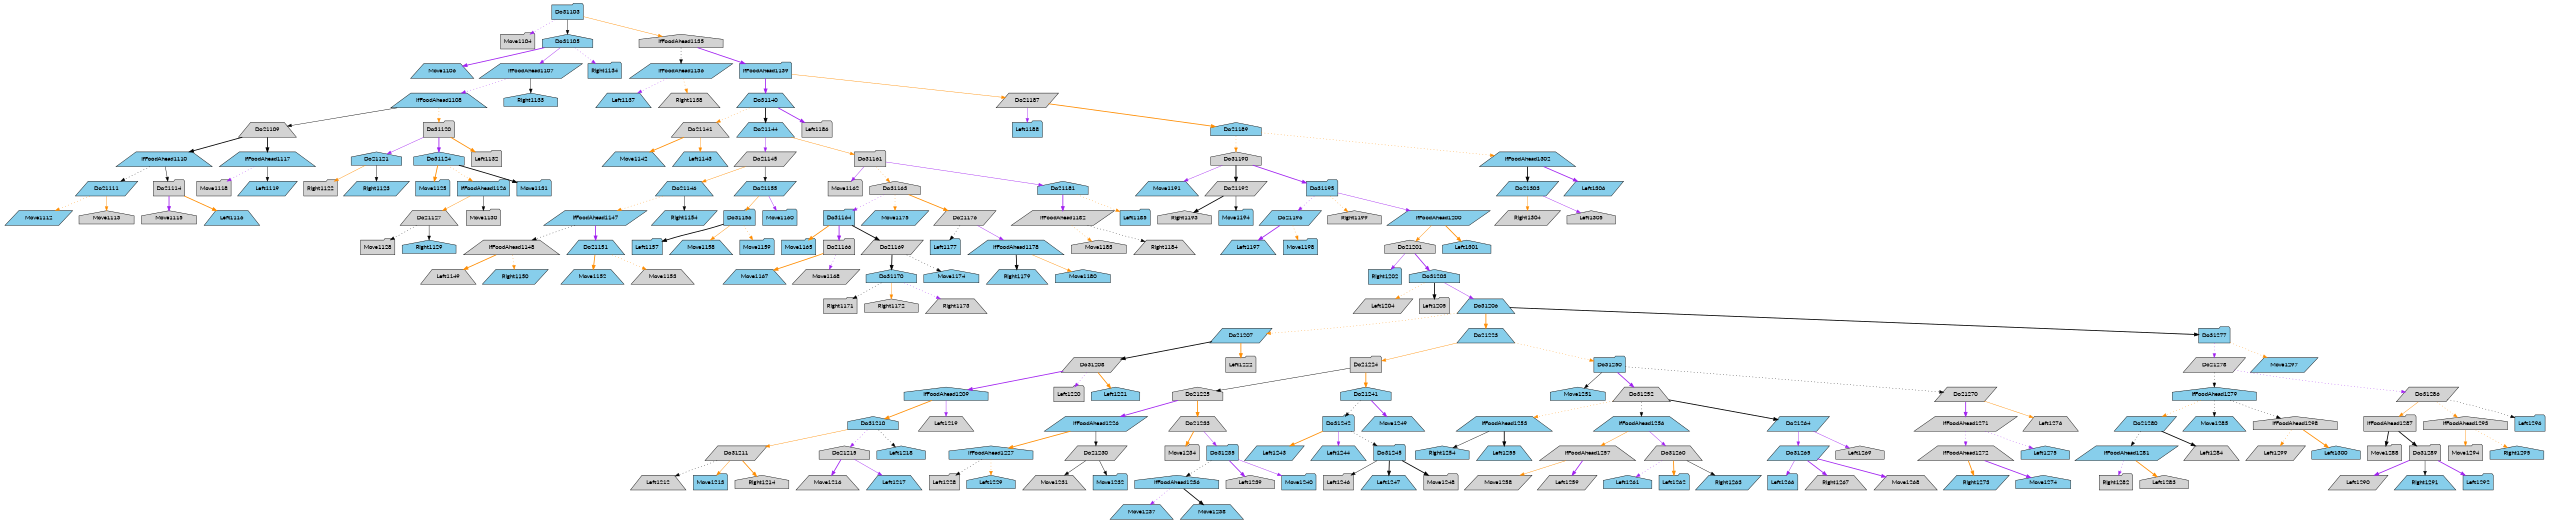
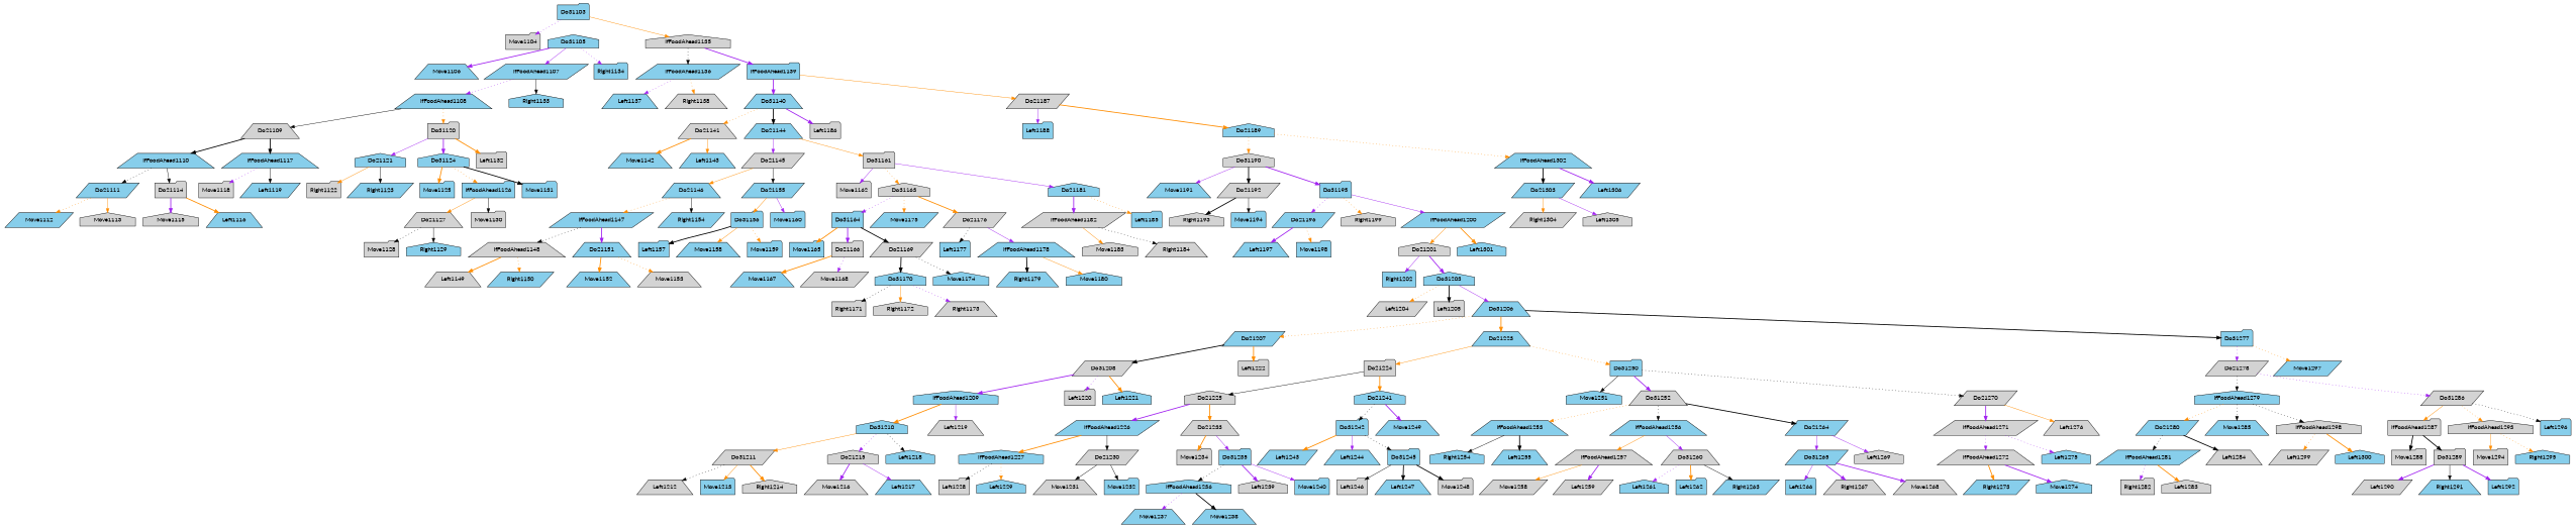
  digraph {
    fontname=Lato
    node [fillcolor=skyblue fontname=Lato shape=folder style=filled]
    edge [color=darkorange fontname=Lato style=bold]
    Move1104 [fillcolor=lightgrey]
    Do31103
    Do31105 [shape=house]
    IfFoodAhead1135 [fillcolor=lightgrey shape=house]
    Move1106 [shape=trapezium]
    IfFoodAhead1107 [shape=parallelogram]
    Right1134
    IfFoodAhead1136 [shape=parallelogram]
    IfFoodAhead1139
    IfFoodAhead1108 [shape=trapezium]
    Right1133 [shape=house]
    Do21111 [shape=parallelogram]
    Move1112 [shape=parallelogram]
    Move1113 [fillcolor=lightgrey shape=house]
    IfFoodAhead1110 [shape=trapezium]
    Do21114 [fillcolor=lightgrey]
    Move1115 [fillcolor=lightgrey shape=house]
    Left1116 [shape=trapezium]
    Do21109 [fillcolor=lightgrey shape=trapezium]
    IfFoodAhead1117 [shape=trapezium]
    Move1118 [fillcolor=lightgrey]
    Left1119 [shape=parallelogram]
    Do31120 [fillcolor=lightgrey]
    Do21121 [shape=house]
    Do31124 [shape=house]
    Left1132 [fillcolor=lightgrey]
    Right1122 [fillcolor=lightgrey]
    Right1123 [shape=parallelogram]
    Move1125
    IfFoodAhead1126
    Move1131
    Do21127 [fillcolor=lightgrey shape=trapezium]
    Move1130 [fillcolor=lightgrey]
    Move1128 [fillcolor=lightgrey]
    Right1129 [shape=house]
    Left1137 [shape=trapezium]
    Right1138 [fillcolor=lightgrey shape=trapezium]
    Do31140 [shape=trapezium]
    Do21187 [fillcolor=lightgrey shape=parallelogram]
    Do21141 [fillcolor=lightgrey shape=trapezium]
    Move1142 [shape=trapezium]
    Left1143 [shape=trapezium]
    Do21144 [shape=trapezium]
    Left1186 [fillcolor=lightgrey]
    Do21145 [fillcolor=lightgrey shape=parallelogram]
    Do31161 [fillcolor=lightgrey]
    IfFoodAhead1148 [fillcolor=lightgrey shape=trapezium]
    Left1149 [fillcolor=lightgrey shape=trapezium]
    Right1150 [shape=parallelogram]
    IfFoodAhead1147 [shape=parallelogram]
    Do21151 [shape=trapezium]
    Move1152 [shape=trapezium]
    Move1153 [fillcolor=lightgrey shape=trapezium]
    Do21146 [shape=trapezium]
    Right1154 [shape=parallelogram]
    Do21155 [shape=parallelogram]
    Do31156
    Move1160
    Left1157
    Move1158 [shape=trapezium]
    Move1159
    Move1162 [fillcolor=lightgrey]
    Do31163 [fillcolor=lightgrey shape=house]
    Do21181 [shape=house]
    Do31164
    Move1175 [shape=parallelogram]
    Do21176 [fillcolor=lightgrey shape=parallelogram]
    IfFoodAhead1182 [fillcolor=lightgrey shape=parallelogram]
    Left1185
    Move1165
    Do21166 [fillcolor=lightgrey]
    Do21169 [fillcolor=lightgrey shape=parallelogram]
    Move1167 [shape=trapezium]
    Move1168 [fillcolor=lightgrey shape=parallelogram]
    Do31170 [shape=house]
    Move1174 [shape=house]
    Right1171 [fillcolor=lightgrey]
    Right1172 [fillcolor=lightgrey shape=house]
    Right1173 [fillcolor=lightgrey shape=trapezium]
    Left1177
    IfFoodAhead1178 [shape=trapezium]
    Right1179 [shape=trapezium]
    Move1180 [shape=house]
    Move1183 [fillcolor=lightgrey shape=house]
    Right1184 [fillcolor=lightgrey shape=trapezium]
    Left1188
    Do21189 [shape=house]
    Do31190 [fillcolor=lightgrey shape=house]
    IfFoodAhead1302 [shape=trapezium]
    Move1191 [shape=trapezium]
    Do21192 [fillcolor=lightgrey shape=parallelogram]
    Do31195
    Right1193 [fillcolor=lightgrey shape=house]
    Move1194
    Do21196 [shape=parallelogram]
    Right1199 [fillcolor=lightgrey shape=house]
    IfFoodAhead1200 [shape=parallelogram]
    Left1197 [shape=trapezium]
    Move1198
    Do21201 [fillcolor=lightgrey shape=house]
    Left1301 [shape=house]
    Right1202
    Do31203 [shape=house]
    Left1204 [fillcolor=lightgrey shape=parallelogram]
    Left1205 [fillcolor=lightgrey]
    Do31206 [shape=trapezium]
    Do21207 [shape=parallelogram]
    Do21223 [shape=trapezium]
    Do31277
    Do31211 [fillcolor=lightgrey shape=parallelogram]
    Left1212 [fillcolor=lightgrey shape=trapezium]
    Move1213
    Right1214 [fillcolor=lightgrey shape=house]
    Do31210 [shape=house]
    Do21215 [fillcolor=lightgrey shape=house]
    Left1218 [shape=house]
    Move1216 [fillcolor=lightgrey shape=trapezium]
    Left1217 [shape=trapezium]
    IfFoodAhead1209 [shape=house]
    Left1219 [fillcolor=lightgrey shape=trapezium]
    Do31208 [fillcolor=lightgrey shape=parallelogram]
    Left1220 [fillcolor=lightgrey]
    Left1221 [shape=house]
    Left1222 [fillcolor=lightgrey]
    Do21224 [fillcolor=lightgrey]
    Do31250
    Do21278 [fillcolor=lightgrey shape=parallelogram]
    Move1297 [shape=parallelogram]
    IfFoodAhead1227 [shape=house]
    Left1228 [fillcolor=lightgrey]
    Left1229 [shape=house]
    IfFoodAhead1226 [shape=parallelogram]
    Do21230 [fillcolor=lightgrey shape=parallelogram]
    Move1231 [fillcolor=lightgrey shape=trapezium]
    Move1232
    Do21225 [fillcolor=lightgrey shape=house]
    Do21233 [fillcolor=lightgrey shape=trapezium]
    Move1234 [fillcolor=lightgrey]
    Do31235
    IfFoodAhead1236 [shape=house]
    Left1239 [fillcolor=lightgrey shape=house]
    Move1240
    Move1237 [shape=trapezium]
    Move1238 [shape=trapezium]
    Do21241 [shape=house]
    Do31242
    Move1249 [shape=trapezium]
    Left1243 [shape=parallelogram]
    Left1244 [shape=trapezium]
    Do31245
    Left1246 [fillcolor=lightgrey]
    Left1247 [shape=trapezium]
    Move1248 [fillcolor=lightgrey]
    Move1251 [shape=house]
    Do31252 [fillcolor=lightgrey shape=trapezium]
    Do21270 [fillcolor=lightgrey shape=parallelogram]
    IfFoodAhead1253 [shape=trapezium]
    IfFoodAhead1256 [shape=trapezium]
    Do21264 [shape=parallelogram]
    IfFoodAhead1271 [fillcolor=lightgrey shape=parallelogram]
    Left1276 [fillcolor=lightgrey shape=trapezium]
    Right1254 [shape=house]
    Left1255 [shape=trapezium]
    IfFoodAhead1257 [fillcolor=lightgrey shape=trapezium]
    Do31260 [fillcolor=lightgrey shape=trapezium]
    Do31265 [shape=parallelogram]
    Left1269 [fillcolor=lightgrey shape=house]
    Move1258 [fillcolor=lightgrey shape=parallelogram]
    Left1259 [fillcolor=lightgrey shape=parallelogram]
    Left1261 [shape=house]
    Left1262
    Right1263 [shape=parallelogram]
    Left1266
    Right1267 [fillcolor=lightgrey shape=trapezium]
    Move1268 [fillcolor=lightgrey shape=trapezium]
    IfFoodAhead1272 [fillcolor=lightgrey shape=trapezium]
    Right1273 [shape=parallelogram]
    Move1274 [shape=house]
    Left1275 [shape=house]
    IfFoodAhead1281 [shape=parallelogram]
    Right1282 [fillcolor=lightgrey]
    Left1283 [fillcolor=lightgrey shape=house]
    Do21280 [shape=parallelogram]
    Left1284 [fillcolor=lightgrey shape=trapezium]
    IfFoodAhead1279 [shape=house]
    Move1285 [shape=trapezium]
    IfFoodAhead1298 [fillcolor=lightgrey shape=house]
    Do31286 [fillcolor=lightgrey shape=parallelogram]
    IfFoodAhead1287 [fillcolor=lightgrey]
    IfFoodAhead1293 [fillcolor=lightgrey shape=house]
    Left1296
    Move1288 [fillcolor=lightgrey]
    Do31289 [fillcolor=lightgrey]
    n194 [fillcolor=lightgrey label=Left1290 shape=parallelogram]
    Right1291 [shape=trapezium]
    Left1292
    Move1294 [fillcolor=lightgrey]
    Right1295 [shape=house]
    Left1299 [fillcolor=lightgrey shape=parallelogram]
    Left1300 [shape=house]
    Do21303 [shape=parallelogram]
    Left1306 [shape=parallelogram]
    Right1304 [fillcolor=lightgrey shape=parallelogram]
    Left1305 [fillcolor=lightgrey shape=house]
    Do31103 -> Move1104 [color=purple style=dotted]
-   Do31103 -> Do31105 [color=black style=solid]
    Do31103 -> IfFoodAhead1135 [style=solid]
    Do31105 -> Move1106 [color=purple]
    Do31105 -> IfFoodAhead1107 [color=purple style=solid]
    Do31105 -> Right1134 [color=purple style=dotted]
    IfFoodAhead1135 -> IfFoodAhead1136 [color=black style=dotted]
    IfFoodAhead1135 -> IfFoodAhead1139 [color=purple]
    IfFoodAhead1107 -> IfFoodAhead1108 [color=purple style=dotted]
    IfFoodAhead1107 -> Right1133 [color=black style=solid]
    IfFoodAhead1136 -> Left1137 [color=purple style=dotted]
    IfFoodAhead1136 -> Right1138 [style=dotted]
    IfFoodAhead1139 -> Do31140 [color=purple]
    IfFoodAhead1139 -> Do21187 [style=solid]
    IfFoodAhead1108 -> Do21109 [color=black style=solid]
    IfFoodAhead1108 -> Do31120 [style=dotted]
    Do21111 -> Move1112 [style=dotted]
    Do21111 -> Move1113 [style=solid]
    IfFoodAhead1110 -> Do21111 [color=black style=dotted]
    IfFoodAhead1110 -> Do21114 [color=black style=solid]
    Do21114 -> Move1115 [color=purple]
    Do21114 -> Left1116
    Do21109 -> IfFoodAhead1110 [color=black]
    Do21109 -> IfFoodAhead1117 [color=black]
    IfFoodAhead1117 -> Move1118 [color=purple style=dotted]
    IfFoodAhead1117 -> Left1119 [color=black style=solid]
    Do31120 -> Do21121 [color=purple style=solid]
    Do31120 -> Do31124 [color=purple]
    Do31120 -> Left1132
    Do21121 -> Right1122 [style=solid]
    Do21121 -> Right1123 [color=black style=solid]
    Do31124 -> Move1125
    Do31124 -> IfFoodAhead1126 [style=dotted]
    Do31124 -> Move1131 [color=black]
    IfFoodAhead1126 -> Do21127 [style=solid]
    IfFoodAhead1126 -> Move1130 [color=black style=solid]
    Do21127 -> Move1128 [color=black style=dotted]
    Do21127 -> Right1129 [color=black style=solid]
    Do31140 -> Do21141 [style=dotted]
    Do31140 -> Do21144 [color=black]
    Do31140 -> Left1186 [color=purple]
    Do21187 -> Left1188 [color=purple style=solid]
    Do21187 -> Do21189
    Do21141 -> Move1142
    Do21141 -> Left1143 [style=solid]
    Do21144 -> Do21145 [color=purple style=solid]
    Do21144 -> Do31161 [style=solid]
    Do21145 -> Do21146 [style=solid]
    Do21145 -> Do21155 [color=black style=solid]
    Do31161 -> Move1162 [color=purple style=solid]
    Do31161 -> Do31163 [style=dotted]
    Do31161 -> Do21181 [color=purple style=solid]
    IfFoodAhead1148 -> Left1149
    IfFoodAhead1148 -> Right1150 [style=dotted]
    IfFoodAhead1147 -> IfFoodAhead1148 [color=black style=dotted]
    IfFoodAhead1147 -> Do21151 [color=purple]
    Do21151 -> Move1152
    Do21151 -> Move1153 [style=dotted]
    Do21146 -> IfFoodAhead1147 [style=dotted]
    Do21146 -> Right1154 [color=black style=solid]
    Do21155 -> Do31156 [style=solid]
    Do21155 -> Move1160 [color=purple style=solid]
    Do31156 -> Left1157 [color=black]
    Do31156 -> Move1158 [style=solid]
    Do31156 -> Move1159 [style=dotted]
    Do31163 -> Do31164 [color=purple style=dotted]
    Do31163 -> Move1175 [style=dotted]
    Do31163 -> Do21176
    Do21181 -> IfFoodAhead1182 [color=purple]
    Do21181 -> Left1185 [style=dotted]
    Do31164 -> Move1165
    Do31164 -> Do21166 [color=purple]
    Do31164 -> Do21169 [color=black]
    Do21176 -> Left1177 [color=black style=dotted]
    Do21176 -> IfFoodAhead1178 [color=purple style=solid]
-   IfFoodAhead1182 -> Move1183 [style=dotted]
+   IfFoodAhead1182 -> Move1183 [style=solid]
    IfFoodAhead1182 -> Right1184 [color=black style=dotted]
    Do21166 -> Move1167
    Do21166 -> Move1168 [color=purple style=dotted]
    Do21169 -> Do31170 [color=black]
    Do21169 -> Move1174 [color=black style=dotted]
    Do31170 -> Right1171 [color=black style=dotted]
    Do31170 -> Right1172 [style=solid]
    Do31170 -> Right1173 [color=purple style=dotted]
    IfFoodAhead1178 -> Right1179 [color=black]
    IfFoodAhead1178 -> Move1180 [style=solid]
    Do21189 -> Do31190 [style=dotted]
    Do21189 -> IfFoodAhead1302 [style=dotted]
    Do31190 -> Move1191 [color=purple style=solid]
    Do31190 -> Do21192 [color=black]
    Do31190 -> Do31195 [color=purple]
    IfFoodAhead1302 -> Do21303 [color=black]
    IfFoodAhead1302 -> Left1306 [color=purple]
    Do21192 -> Right1193 [color=black]
    Do21192 -> Move1194 [color=black style=solid]
    Do31195 -> Do21196 [color=purple style=dotted]
    Do31195 -> Right1199 [style=dotted]
    Do31195 -> IfFoodAhead1200 [color=purple style=solid]
    Do21196 -> Left1197 [color=purple]
    Do21196 -> Move1198 [style=dotted]
    IfFoodAhead1200 -> Do21201 [style=solid]
    IfFoodAhead1200 -> Left1301
    Do21201 -> Right1202 [color=purple style=solid]
    Do21201 -> Do31203 [color=purple]
    Do31203 -> Left1204 [style=dotted]
    Do31203 -> Left1205 [color=black]
    Do31203 -> Do31206 [color=purple style=solid]
    Do31206 -> Do21207 [style=dotted]
    Do31206 -> Do21223
    Do31206 -> Do31277 [color=black]
    Do21207 -> Do31208 [color=black]
    Do21207 -> Left1222
    Do21223 -> Do21224 [style=solid]
    Do21223 -> Do31250 [style=dotted]
    Do31277 -> Do21278 [color=purple style=dotted]
    Do31277 -> Move1297 [style=dotted]
    Do31211 -> Left1212 [color=black style=dotted]
    Do31211 -> Move1213 [style=solid]
    Do31211 -> Right1214
    Do31210 -> Do31211 [style=solid]
    Do31210 -> Do21215 [color=purple style=dotted]
    Do31210 -> Left1218 [color=black style=dotted]
    Do21215 -> Move1216 [color=purple]
    Do21215 -> Left1217 [color=purple style=solid]
    IfFoodAhead1209 -> Do31210
    IfFoodAhead1209 -> Left1219 [color=purple style=solid]
    Do31208 -> IfFoodAhead1209 [color=purple]
    Do31208 -> Left1220 [color=purple style=dotted]
    Do31208 -> Left1221
    Do21224 -> Do21225 [color=black style=solid]
    Do21224 -> Do21241
    Do31250 -> Move1251 [color=black style=solid]
    Do31250 -> Do31252 [color=purple]
    Do31250 -> Do21270 [color=black style=dotted]
    Do21278 -> IfFoodAhead1279 [color=black style=dotted]
    Do21278 -> Do31286 [color=purple style=dotted]
    IfFoodAhead1227 -> Left1228 [color=black style=dotted]
    IfFoodAhead1227 -> Left1229 [style=dotted]
    IfFoodAhead1226 -> IfFoodAhead1227
    IfFoodAhead1226 -> Do21230 [color=black style=solid]
    Do21230 -> Move1231 [color=black style=solid]
    Do21230 -> Move1232 [color=black style=solid]
    Do21225 -> IfFoodAhead1226 [color=purple]
    Do21225 -> Do21233
    Do21233 -> Move1234
    Do21233 -> Do31235 [color=purple style=solid]
    Do31235 -> IfFoodAhead1236 [color=black style=dotted]
    Do31235 -> Left1239 [color=purple]
    Do31235 -> Move1240 [color=purple style=solid]
    IfFoodAhead1236 -> Move1237 [color=purple style=dotted]
    IfFoodAhead1236 -> Move1238 [color=black]
    Do21241 -> Do31242 [color=black style=dotted]
    Do21241 -> Move1249 [color=purple]
    Do31242 -> Left1243
    Do31242 -> Left1244 [color=purple style=solid]
    Do31242 -> Do31245 [color=black style=dotted]
    Do31245 -> Left1246 [color=black style=solid]
    Do31245 -> Left1247 [color=black]
    Do31245 -> Move1248 [color=black]
    Do31252 -> IfFoodAhead1253 [style=dotted]
    Do31252 -> IfFoodAhead1256 [color=black style=dotted]
    Do31252 -> Do21264 [color=black]
    Do21270 -> IfFoodAhead1271 [color=purple]
    Do21270 -> Left1276 [style=solid]
    IfFoodAhead1253 -> Right1254 [color=black style=solid]
    IfFoodAhead1253 -> Left1255 [color=black]
    IfFoodAhead1256 -> IfFoodAhead1257 [style=solid]
    IfFoodAhead1256 -> Do31260 [color=purple style=solid]
    Do21264 -> Do31265 [color=purple style=solid]
    Do21264 -> Left1269 [color=purple style=solid]
    IfFoodAhead1271 -> IfFoodAhead1272 [color=purple style=dotted]
    IfFoodAhead1271 -> Left1275 [color=purple style=dotted]
    IfFoodAhead1257 -> Move1258 [style=solid]
    IfFoodAhead1257 -> Left1259 [color=purple]
    Do31260 -> Left1261 [color=purple style=dotted]
    Do31260 -> Left1262
    Do31260 -> Right1263 [color=black style=solid]
    Do31265 -> Left1266 [color=purple style=solid]
    Do31265 -> Right1267 [color=purple]
    Do31265 -> Move1268 [color=purple]
    IfFoodAhead1272 -> Right1273
    IfFoodAhead1272 -> Move1274 [color=purple]
    IfFoodAhead1281 -> Right1282 [color=purple style=dotted]
    IfFoodAhead1281 -> Left1283
    Do21280 -> IfFoodAhead1281 [color=black style=dotted]
    Do21280 -> Left1284 [color=black]
    IfFoodAhead1279 -> Do21280 [style=dotted]
    IfFoodAhead1279 -> Move1285 [color=black style=dotted]
    IfFoodAhead1279 -> IfFoodAhead1298 [color=black style=dotted]
    IfFoodAhead1298 -> Left1299 [style=dotted]
    IfFoodAhead1298 -> Left1300
    Do31286 -> IfFoodAhead1287 [style=solid]
    Do31286 -> IfFoodAhead1293 [style=dotted]
    Do31286 -> Left1296 [color=black style=dotted]
    IfFoodAhead1287 -> Move1288 [color=black]
    IfFoodAhead1287 -> Do31289 [color=black]
    IfFoodAhead1293 -> Move1294 [style=solid]
    IfFoodAhead1293 -> Right1295 [style=dotted]
    Do31289 -> n194 [color=purple]
    Do31289 -> Right1291 [color=black style=solid]
    Do31289 -> Left1292 [color=purple]
    Do21303 -> Right1304 [style=solid]
    Do21303 -> Left1305 [color=purple style=solid]
  }
